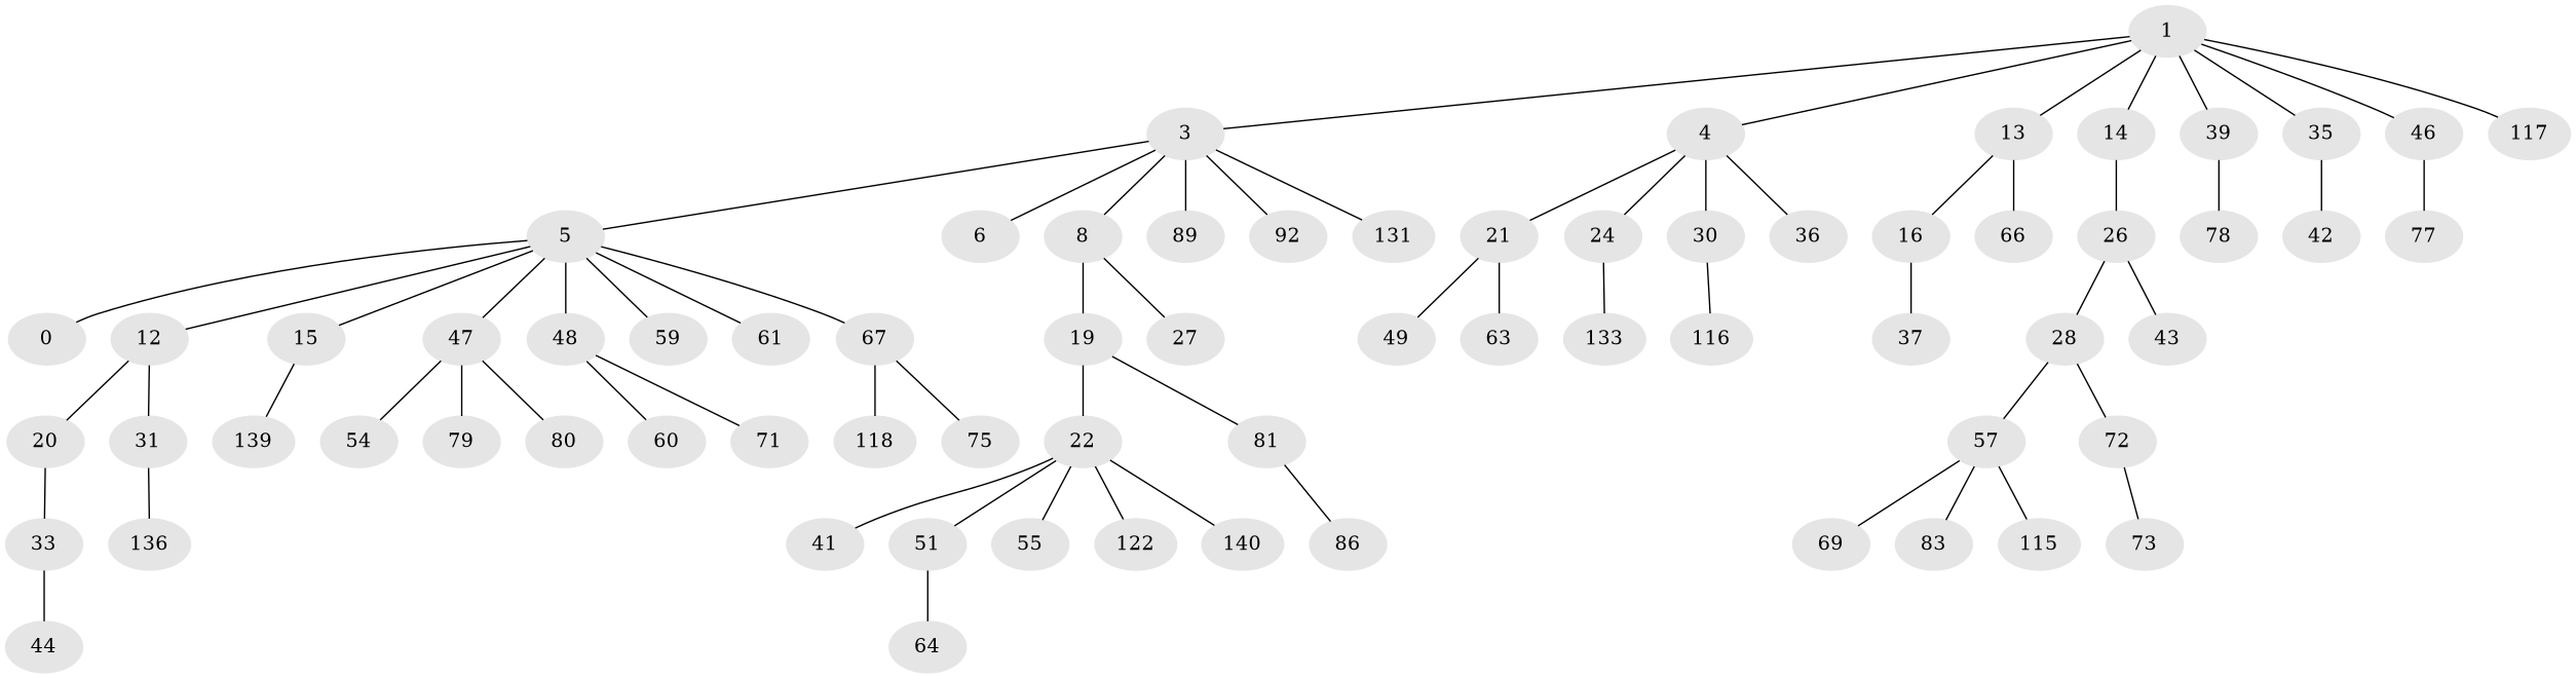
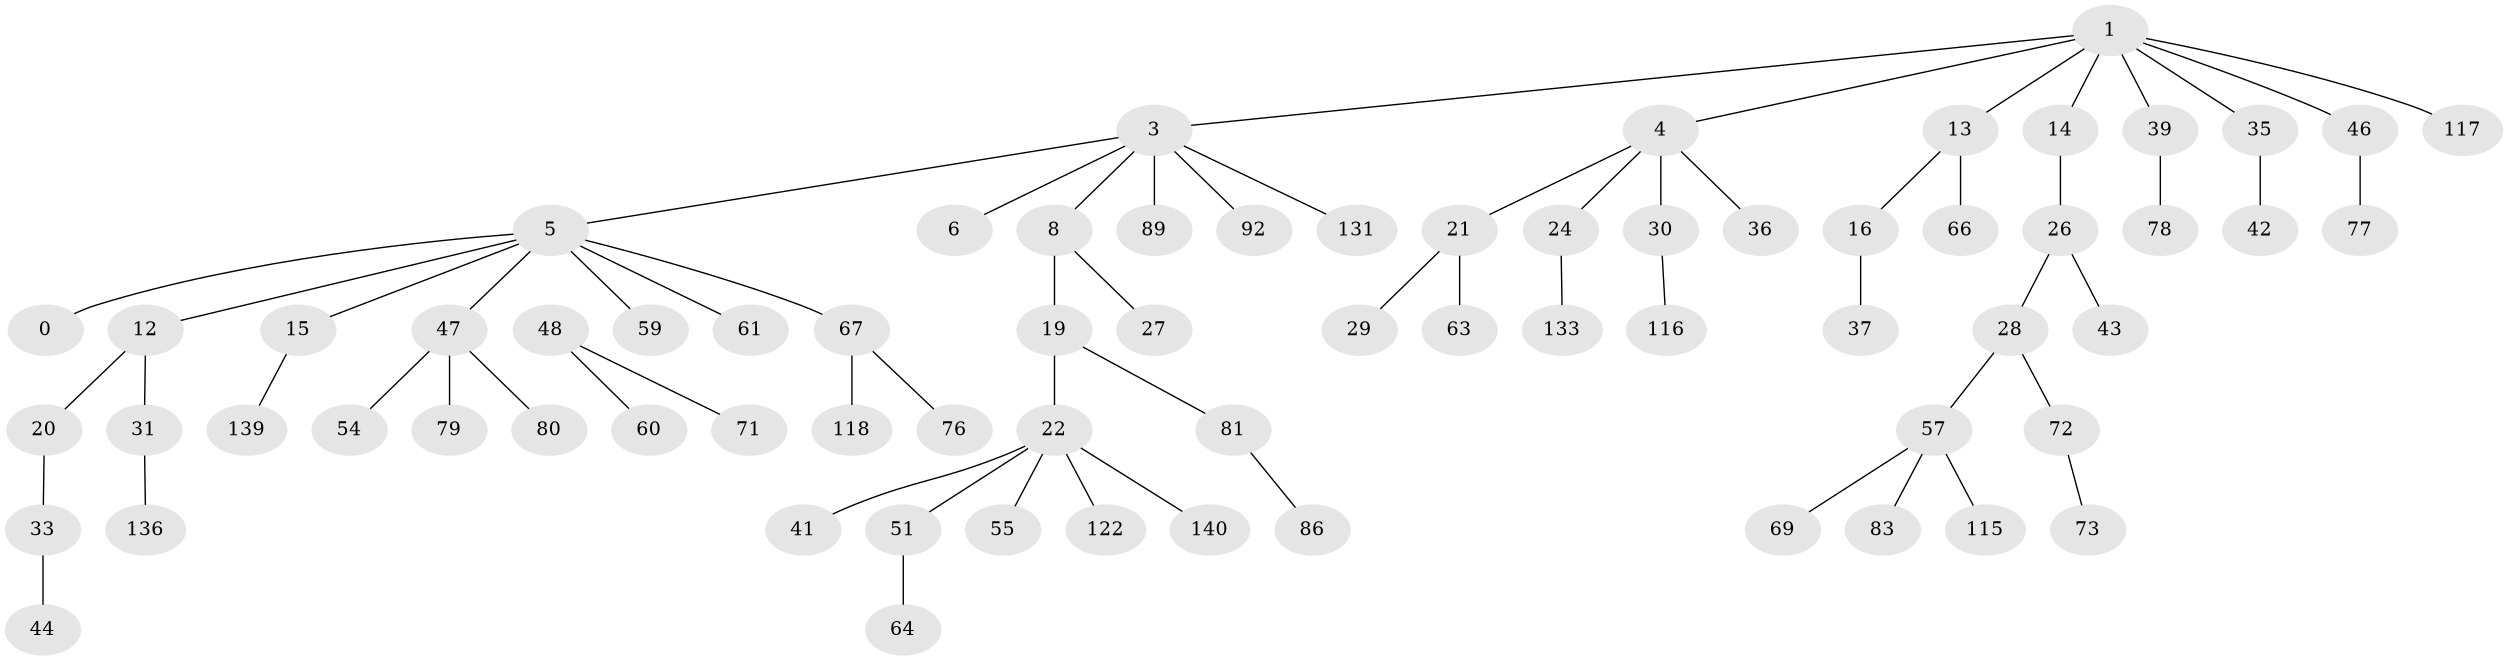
  graph {
    node [color=gray90 style=filled]
    1 [super="+2"]
    3 [super="+7"]
    4
    13 [super="+98+65+32"]
    14
    n6 [label=39 super="+90+40+53"]
    35
    46 [super="+114"]
    117
    5 [super="+11+10+25"]
    6
    8 [super="+17"]
    89
    92 [super="+107"]
    131
    21
    24
    30
    36 [super="+137"]
    16 [super="+132+94"]
    66
    26
    78
    42 [super="+56"]
    77
    n26 [label=0 super="+50"]
    12 [super="+62+45"]
    15 [super="+127+113"]
    47
    48 [super="+52+84+76+91"]
    59 [super="+106"]
    61
    67
    19
    27
-   49
+   49 [label=29]
    63
    133
    116
    20 [super="+58"]
    31 [super="+97"]
    139
    54
    79
    80 [super="+102"]
    60
    71
    118
-   75
+   75 [label=76]
    22 [super="+39+34"]
    81
    33
    136
    37
    28 [super="+121+82"]
    43
    41
    51 [super="+125"]
    55
    122
    140
    86 [super="+88"]
    44
    64
    57 [super="+74"]
    72 [super="+101"]
    69
    83
    115
    73 [super="+96+105+87"]
    1 -- 3
    1 -- 4
    1 -- 13
    1 -- 14
    1 -- n6
    1 -- 35
    1 -- 46
    1 -- 117
    3 -- 5
    3 -- 6
    3 -- 8
    3 -- 89
    3 -- 92
    3 -- 131
    4 -- 21
    4 -- 24
    4 -- 30
    4 -- 36
    13 -- 16
    13 -- 66
    14 -- 26
    n6 -- 78
    35 -- 42
    46 -- 77
    5 -- n26
    5 -- 12
    5 -- 15
    5 -- 47
-   5 -- 48
    5 -- 59
    5 -- 61
    5 -- 67
    8 -- 19
    8 -- 27
    21 -- 49
    21 -- 63
    24 -- 133
    30 -- 116
    16 -- 37
    26 -- 28
    26 -- 43
    12 -- 20
    12 -- 31
    15 -- 139
    47 -- 54
    47 -- 79
    47 -- 80
    48 -- 60
    48 -- 71
    67 -- 118
    67 -- 75
    19 -- 22
    19 -- 81
    20 -- 33
    31 -- 136
    22 -- 41
    22 -- 51
    22 -- 55
    22 -- 122
    22 -- 140
    81 -- 86
    33 -- 44
    28 -- 57
    28 -- 72
    51 -- 64
    57 -- 69
    57 -- 83
    57 -- 115
    72 -- 73
  }
